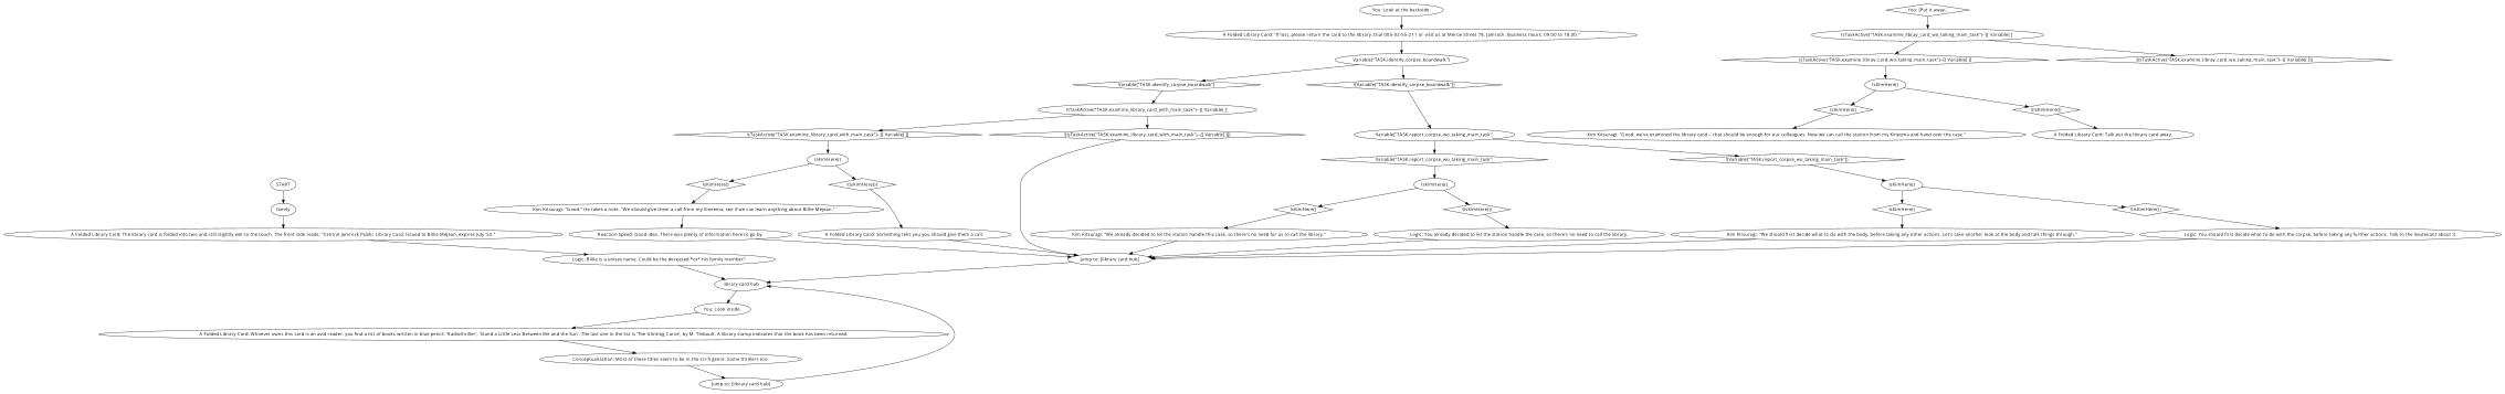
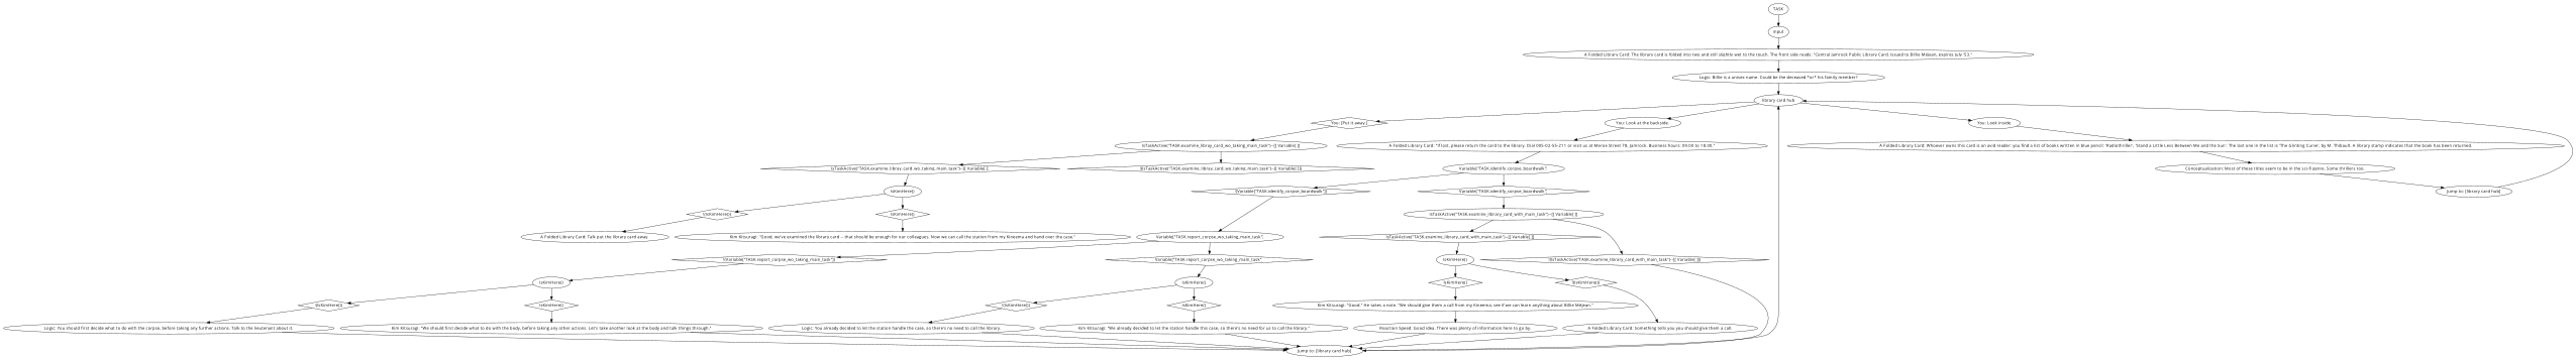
  digraph {
    fontname="Open Sans"
    node [fontname="Open Sans"]
    edge [fontname="Open Sans"]
-   n1 [label=START]
-   n2 [label=family]
+   n1 [label=TASK]
+   n2 [label=input]
    n3 [label="A Folded Library Card: The library card is folded into two and still slightly wet to the touch. The front side reads: \"Central Jamrock Public Library Card. Issued to Billie Méjean, expires July '53.\""]
    n4 [label="Logic: Billie is a unisex name. Could be the deceased *or* his family member?"]
    n5 [label="library card hub"]
    n6 [label="Variable[\"TASK.identify_corpse_boardwalk\"]"]
    n7 [label="Variable[\"TASK.identify_corpse_boardwalk\"]" shape=diamond]
    n8 [label="!(Variable[\"TASK.identify_corpse_boardwalk\"])" shape=diamond]
    n9 [label="IsTaskActive(\"TASK.examine_library_card_with_main_task\")--[[ Variable[ ]]"]
    n10 [label="Variable[\"TASK.report_corpse_wo_taking_main_task\"]"]
    n11 [label="IsTaskActive(\"TASK.examine_library_card_with_main_task\")--[[ Variable[ ]]" shape=diamond]
    n12 [label="!(IsTaskActive(\"TASK.examine_library_card_with_main_task\")--[[ Variable[ ]])" shape=diamond]
    n13 [label="Variable[\"TASK.report_corpse_wo_taking_main_task\"]" shape=diamond]
    n14 [label="!(Variable[\"TASK.report_corpse_wo_taking_main_task\"])" shape=diamond]
    n15 [label="IsKimHere()"]
    n16 [label="IsKimHere()" shape=diamond]
    n17 [label="!(IsKimHere())" shape=diamond]
    n18 [label="Kim Kitsuragi: \"We should first decide what to do with the body, before taking any other actions. Let's take another look at the body and talk things through.\""]
    n19 [label="Logic: You should first decide what to do with the corpse, before taking any further actions. Talk to the lieutenant about it."]
    n20 [label="Jump to: [library card hub]"]
    n21 [label="You: [Put it away.]" shape=diamond]
    n22 [label="You: Look at the backside."]
    n23 [label="You: Look inside."]
    n24 [label="IsTaskActive(\"TASK.examine_libray_card_wo_taking_main_task\")--[[ Variable[ ]]"]
    n25 [label="A Folded Library Card: \"If lost, please return the card to the library. Dial 005-02-55-211 or visit us at Meroe Street 78, Jamrock. Business hours: 09.00 to 18.00.\""]
    n26 [label="A Folded Library Card: Whoever owns this card is an avid reader: you find a list of books written in blue pencil: 'Radiothriller', 'Stand a Little Less Between Me and the Sun'. The last one in the list is 'The Glinting Curve', by M. Thibault. A library stamp indicates that the book has been returned."]
    n27 [label="A Folded Library Card: Something tells you you should give them a call."]
    n28 [label="A Folded Library Card: Talk put the library card away."]
    n29 [label="IsKimHere()"]
    n30 [label="IsKimHere()" shape=diamond]
    n31 [label="!(IsKimHere())" shape=diamond]
    n32 [label="IsTaskActive(\"TASK.examine_libray_card_wo_taking_main_task\")--[[ Variable[ ]]" shape=diamond]
    n33 [label="!(IsTaskActive(\"TASK.examine_libray_card_wo_taking_main_task\")--[[ Variable[ ]])" shape=diamond]
    n34 [label="IsKimHere()"]
    n35 [label="IsKimHere()" shape=diamond]
    n36 [label="!(IsKimHere())" shape=diamond]
    n37 [label="Conceptualization: Most of these titles seem to be in the sci-fi genre. Some thrillers too."]
    n38 [label="Jump to: [library card hub]"]
    n39 [label="IsKimHere()"]
    n40 [label="IsKimHere()" shape=diamond]
    n41 [label="!(IsKimHere())" shape=diamond]
    n42 [label="Kim Kitsuragi: \"Good.\" He takes a note. \"We should give them a call from my Kineema, see if we can learn anything about Billie Méjean.\""]
    n43 [label="Reaction Speed: Good idea. There was plenty of information here to go by."]
    n44 [label="Kim Kitsuragi: \"Good, we've examined the library card -- that should be enough for our colleagues. Now we can call the station from my Kineema and hand over the case.\""]
    n45 [label="Kim Kitsuragi: \"We already decided to let the station handle this case, so there's no need for us to call the library.\""]
    n46 [label="Logic: You already decided to let the station handle the case, so there's no need to call the library."]
    n1 -> n2
    n2 -> n3
    n3 -> n4
    n4 -> n5
+   n5 -> n21
+   n5 -> n22
    n5 -> n23
    n6 -> n7
    n6 -> n8
    n7 -> n9
    n8 -> n10
    n9 -> n11
    n9 -> n12
    n10 -> n13
    n10 -> n14
    n11 -> n39
    n12 -> n20
    n13 -> n29
    n14 -> n15
    n15 -> n16
    n15 -> n17
    n16 -> n18
    n17 -> n19
    n18 -> n20
    n19 -> n20
    n20 -> n5
    n21 -> n24
    n22 -> n25
    n23 -> n26
    n24 -> n32
    n24 -> n33
    n25 -> n6
    n26 -> n37
    n27 -> n20
    n29 -> n30
    n29 -> n31
    n30 -> n45
    n31 -> n46
    n32 -> n34
    n34 -> n35
    n34 -> n36
    n35 -> n44
    n36 -> n28
    n37 -> n38
    n38 -> n5
    n39 -> n40
    n39 -> n41
    n40 -> n42
    n41 -> n27
    n42 -> n43
    n43 -> n20
    n45 -> n20
    n46 -> n20
  }
